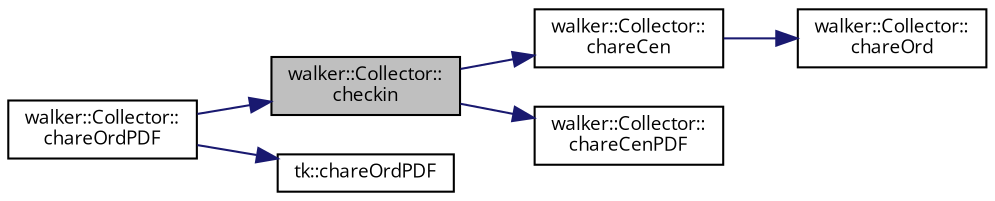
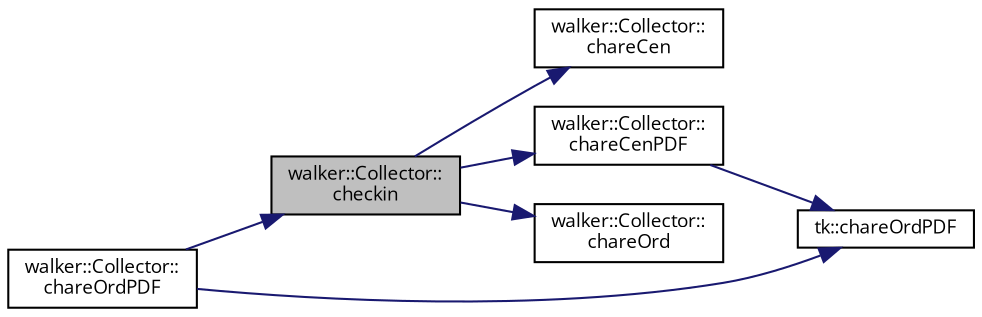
  digraph {
    fontname="Open Sans"
    rankdir=LR
    node [color=black fontname="Open Sans" fontsize=9 shape=record]
    edge [color=midnightblue fontname="Open Sans" fontsize=9 labelfontname="sans-serif" labelfontsize=9 style=solid]
    n1 [fillcolor=grey75 fontcolor=black height=0.2 label="walker::Collector::\lcheckin" style=filled width=0.4]
    n2 [height=0.2 label="walker::Collector::\lchareCen" width=0.4]
    n3 [height=0.2 label="walker::Collector::\lchareCenPDF" width=0.4]
    n4 [height=0.2 label="walker::Collector::\lchareOrd" width=0.4]
    n5 [height=0.2 label="tk::chareOrdPDF" width=0.4]
    n6 [height=0.2 label="walker::Collector::\lchareOrdPDF" width=0.4]
    n1 -> n2
    n1 -> n3
-   n2 -> n4
+   n1 -> n4
+   n3 -> n5
    n6 -> n1
    n6 -> n5
  }
